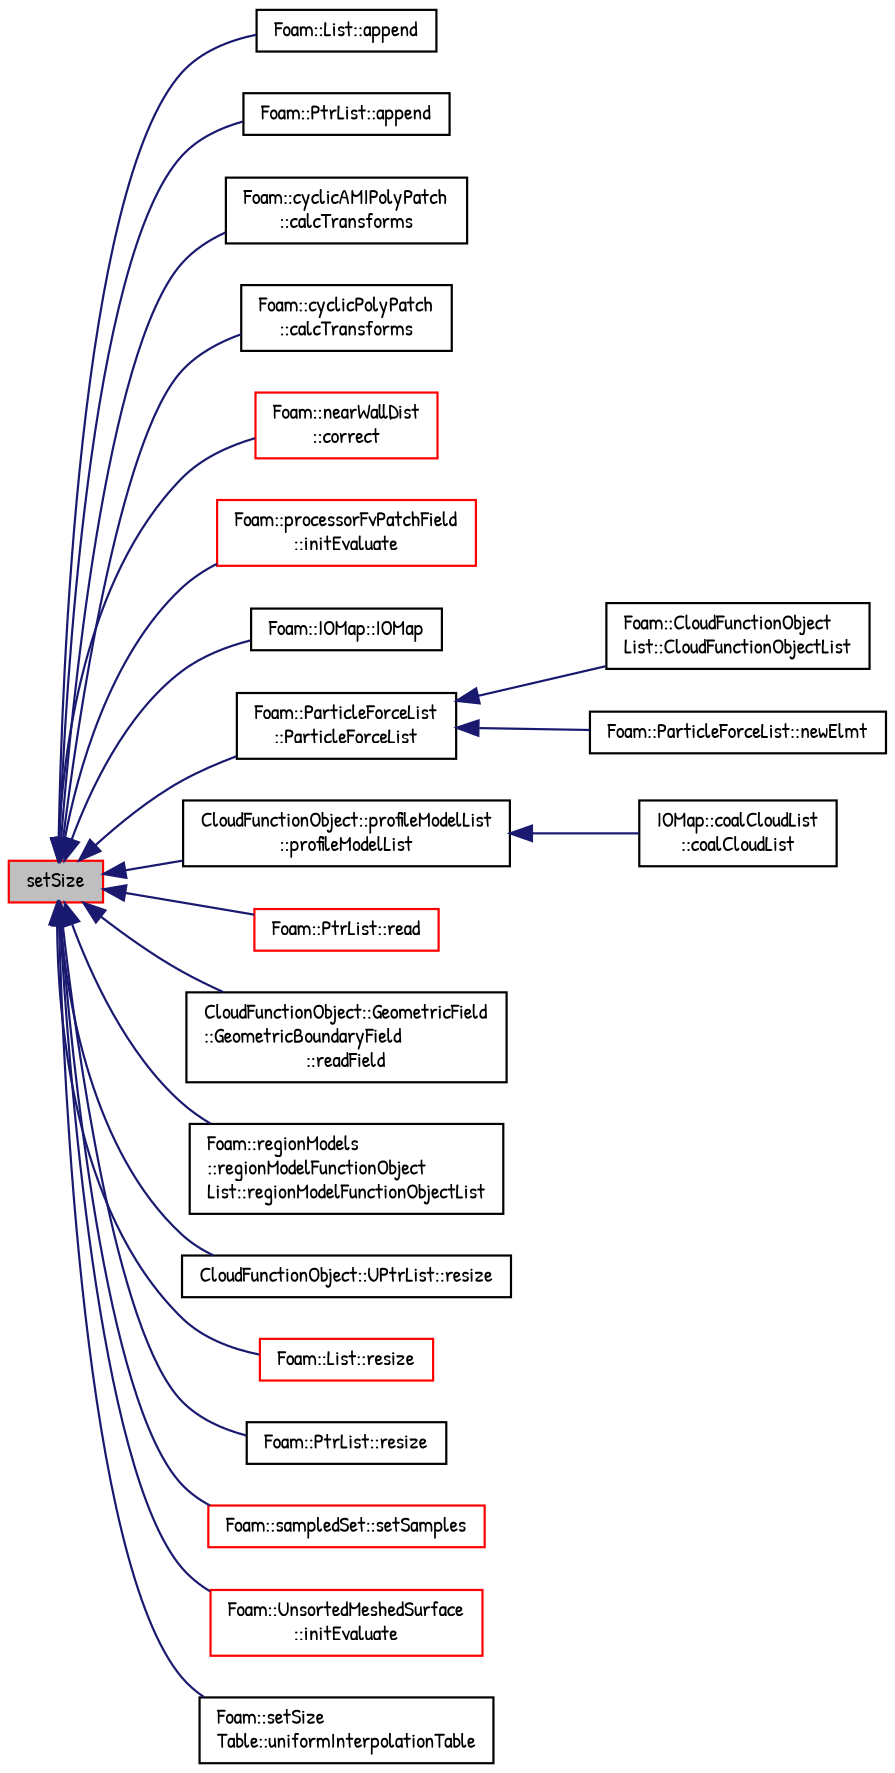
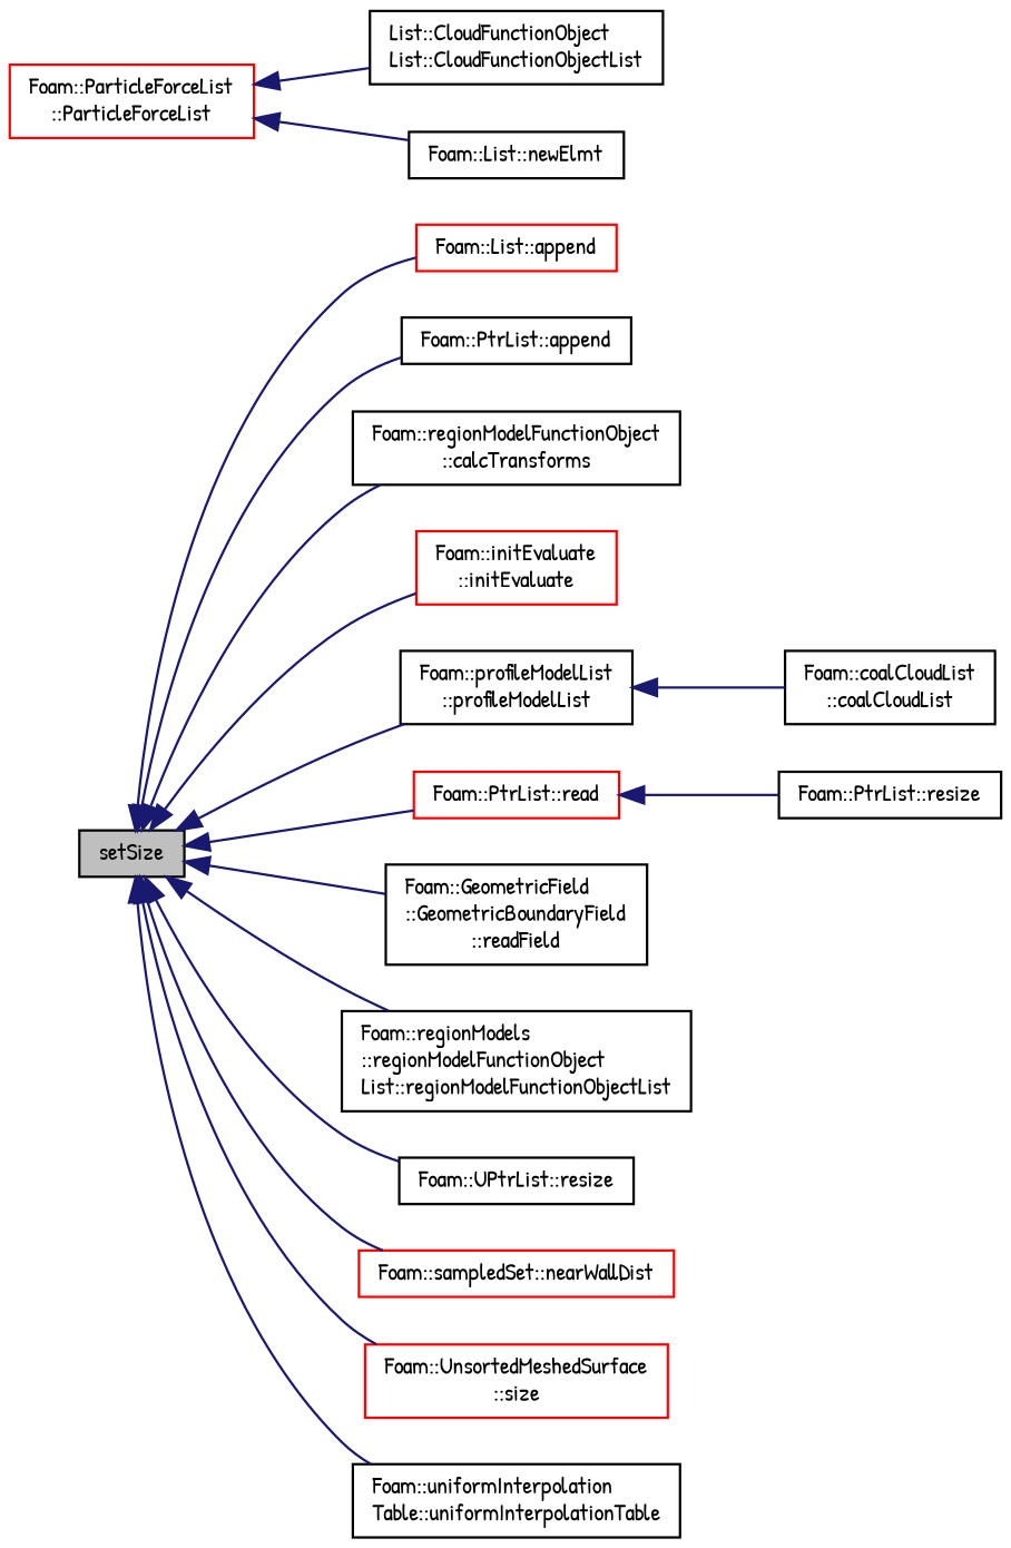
  digraph {
    fontname="Patrick Hand"
    rankdir=LR
    node [color=black fontname="Patrick Hand" fontsize=10 shape=record]
    edge [color=midnightblue dir=back fontname="Patrick Hand" fontsize=10 labelfontname=Helvetica labelfontsize=10 style=solid]
-   n1 [color=red fillcolor=grey75 fontcolor=black height=0.2 label=setSize style=filled width=0.4]
-   n2 [height=0.2 label="Foam::List::append" width=0.4]
+   n1 [fillcolor=grey75 fontcolor=black height=0.2 label=setSize style=filled width=0.4]
+   n2 [color=red height=0.2 label="Foam::List::append" width=0.4]
    n3 [height=0.2 label="Foam::PtrList::append" width=0.4]
-   n4 [height=0.2 label="Foam::cyclicAMIPolyPatch\l::calcTransforms" width=0.4]
-   n5 [height=0.2 label="Foam::cyclicPolyPatch\l::calcTransforms" width=0.4]
-   n6 [color=red height=0.2 label="Foam::nearWallDist\l::correct" width=0.4]
-   n7 [color=red height=0.2 label="Foam::processorFvPatchField\l::initEvaluate" width=0.4]
-   n8 [height=0.2 label="Foam::IOMap::IOMap" width=0.4]
-   n9 [height=0.2 label="Foam::ParticleForceList\l::ParticleForceList" width=0.4]
-   n10 [height=0.2 label="CloudFunctionObject::profileModelList\l::profileModelList" width=0.4]
+   n4 [height=0.2 label="Foam::regionModelFunctionObject\l::calcTransforms" width=0.4]
+   n7 [color=red height=0.2 label="Foam::initEvaluate\l::initEvaluate" width=0.4]
+   n9 [color=red height=0.2 label="Foam::ParticleForceList\l::ParticleForceList" width=0.4]
+   n10 [height=0.2 label="Foam::profileModelList\l::profileModelList" width=0.4]
    n11 [color=red height=0.2 label="Foam::PtrList::read" width=0.4]
-   n12 [height=0.2 label="CloudFunctionObject::GeometricField\l::GeometricBoundaryField\l::readField" width=0.4]
+   n12 [height=0.2 label="Foam::GeometricField\l::GeometricBoundaryField\l::readField" width=0.4]
    n13 [height=0.2 label="Foam::regionModels\l::regionModelFunctionObject\lList::regionModelFunctionObjectList" width=0.4]
-   n14 [height=0.2 label="CloudFunctionObject::UPtrList::resize" width=0.4]
-   n15 [color=red height=0.2 label="Foam::List::resize" width=0.4]
+   n14 [height=0.2 label="Foam::UPtrList::resize" width=0.4]
    n16 [height=0.2 label="Foam::PtrList::resize" width=0.4]
-   n17 [color=red height=0.2 label="Foam::sampledSet::setSamples" width=0.4]
-   n18 [color=red height=0.2 label="Foam::UnsortedMeshedSurface\l::initEvaluate" width=0.4]
-   n19 [height=0.2 label="Foam::setSize\lTable::uniformInterpolationTable" width=0.4]
-   n20 [height=0.2 label="Foam::CloudFunctionObject\lList::CloudFunctionObjectList" width=0.4]
-   n21 [height=0.2 label="IOMap::coalCloudList\l::coalCloudList" width=0.4]
-   n22 [height=0.2 label="Foam::ParticleForceList::newElmt" width=0.4]
+   n17 [color=red height=0.2 label="Foam::sampledSet::nearWallDist" width=0.4]
+   n18 [color=red height=0.2 label="Foam::UnsortedMeshedSurface\l::size" width=0.4]
+   n19 [height=0.2 label="Foam::uniformInterpolation\lTable::uniformInterpolationTable" width=0.4]
+   n20 [height=0.2 label="List::CloudFunctionObject\lList::CloudFunctionObjectList" width=0.4]
+   n21 [height=0.2 label="Foam::coalCloudList\l::coalCloudList" width=0.4]
+   n22 [height=0.2 label="Foam::List::newElmt" width=0.4]
    n1 -> n2
    n1 -> n3
    n1 -> n4
-   n1 -> n5
-   n1 -> n6
    n1 -> n7
-   n1 -> n8
-   n1 -> n9
    n1 -> n10
    n1 -> n11
    n1 -> n12
    n1 -> n13
    n1 -> n14
-   n1 -> n15
-   n1 -> n16
+   n11 -> n16
    n1 -> n17
    n1 -> n18
    n1 -> n19
    n9 -> n20
    n9 -> n22
    n10 -> n21
  }
